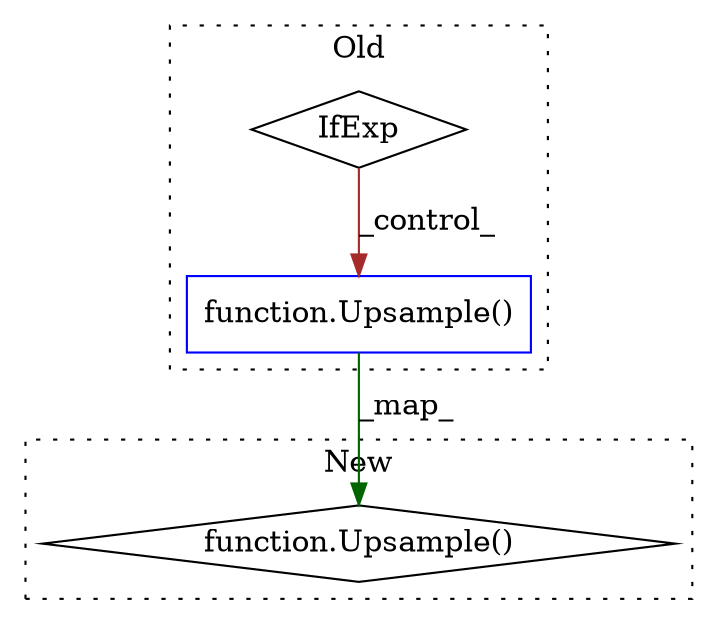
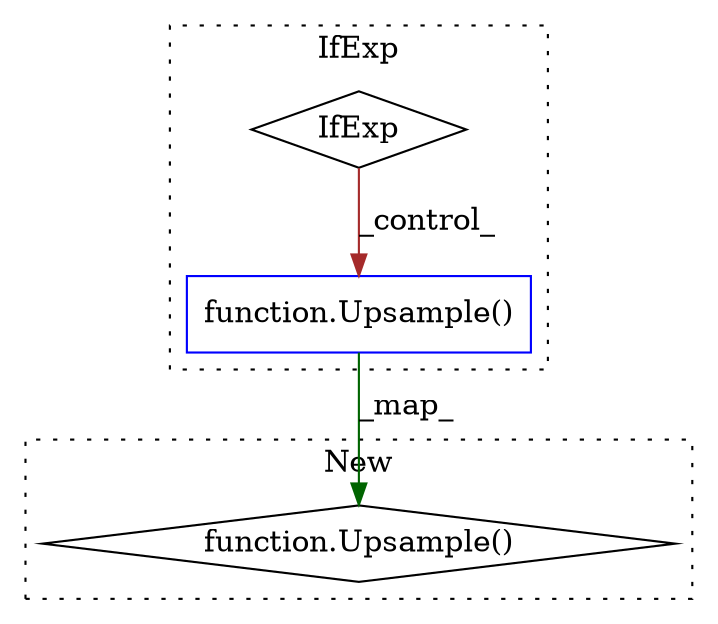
  digraph {
    node [a=75 l="9,1" shape=diamond color=black]
    n1 [label="function.Upsample()" s="6348,6368" shape=box color=blue]
    n2 [a=51 l="27,6" label=IfExp s="6369,6407"]
    n3 [label="function.Upsample()" s="6626,6646"]
    subgraph cluster_1 {
-     label=Old
+     label=IfExp
      style=dotted
      n1
      n2
    }
    subgraph cluster_2 {
      label=New
      style=dotted
      n3
    }
    n1 -> n3 [label=_map_ color=darkgreen]
    n2 -> n1 [label=_control_ color=brown]
  }
